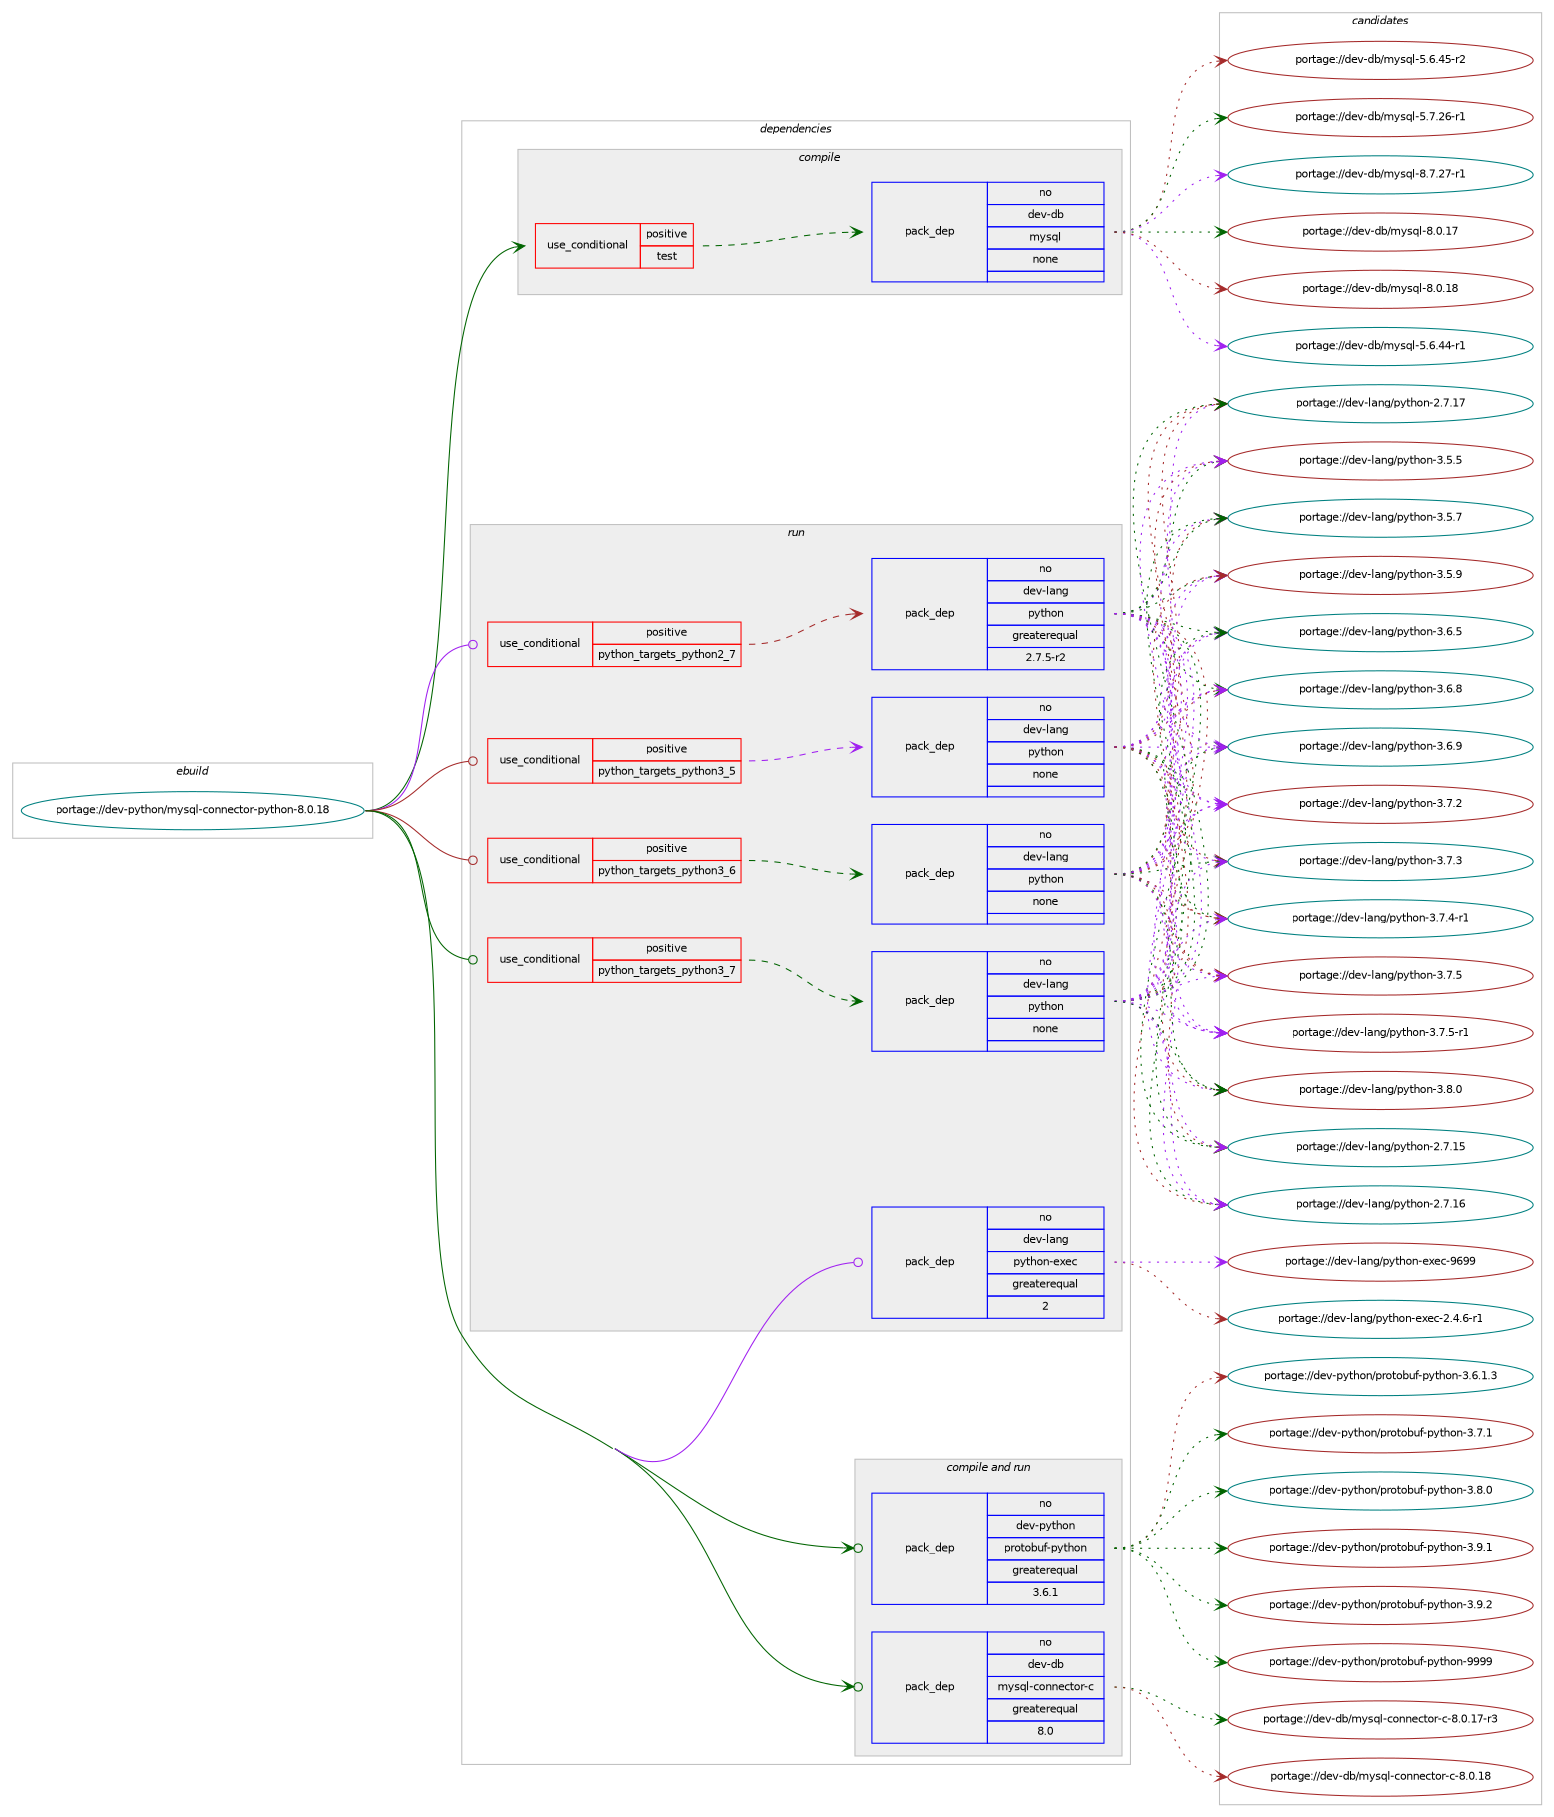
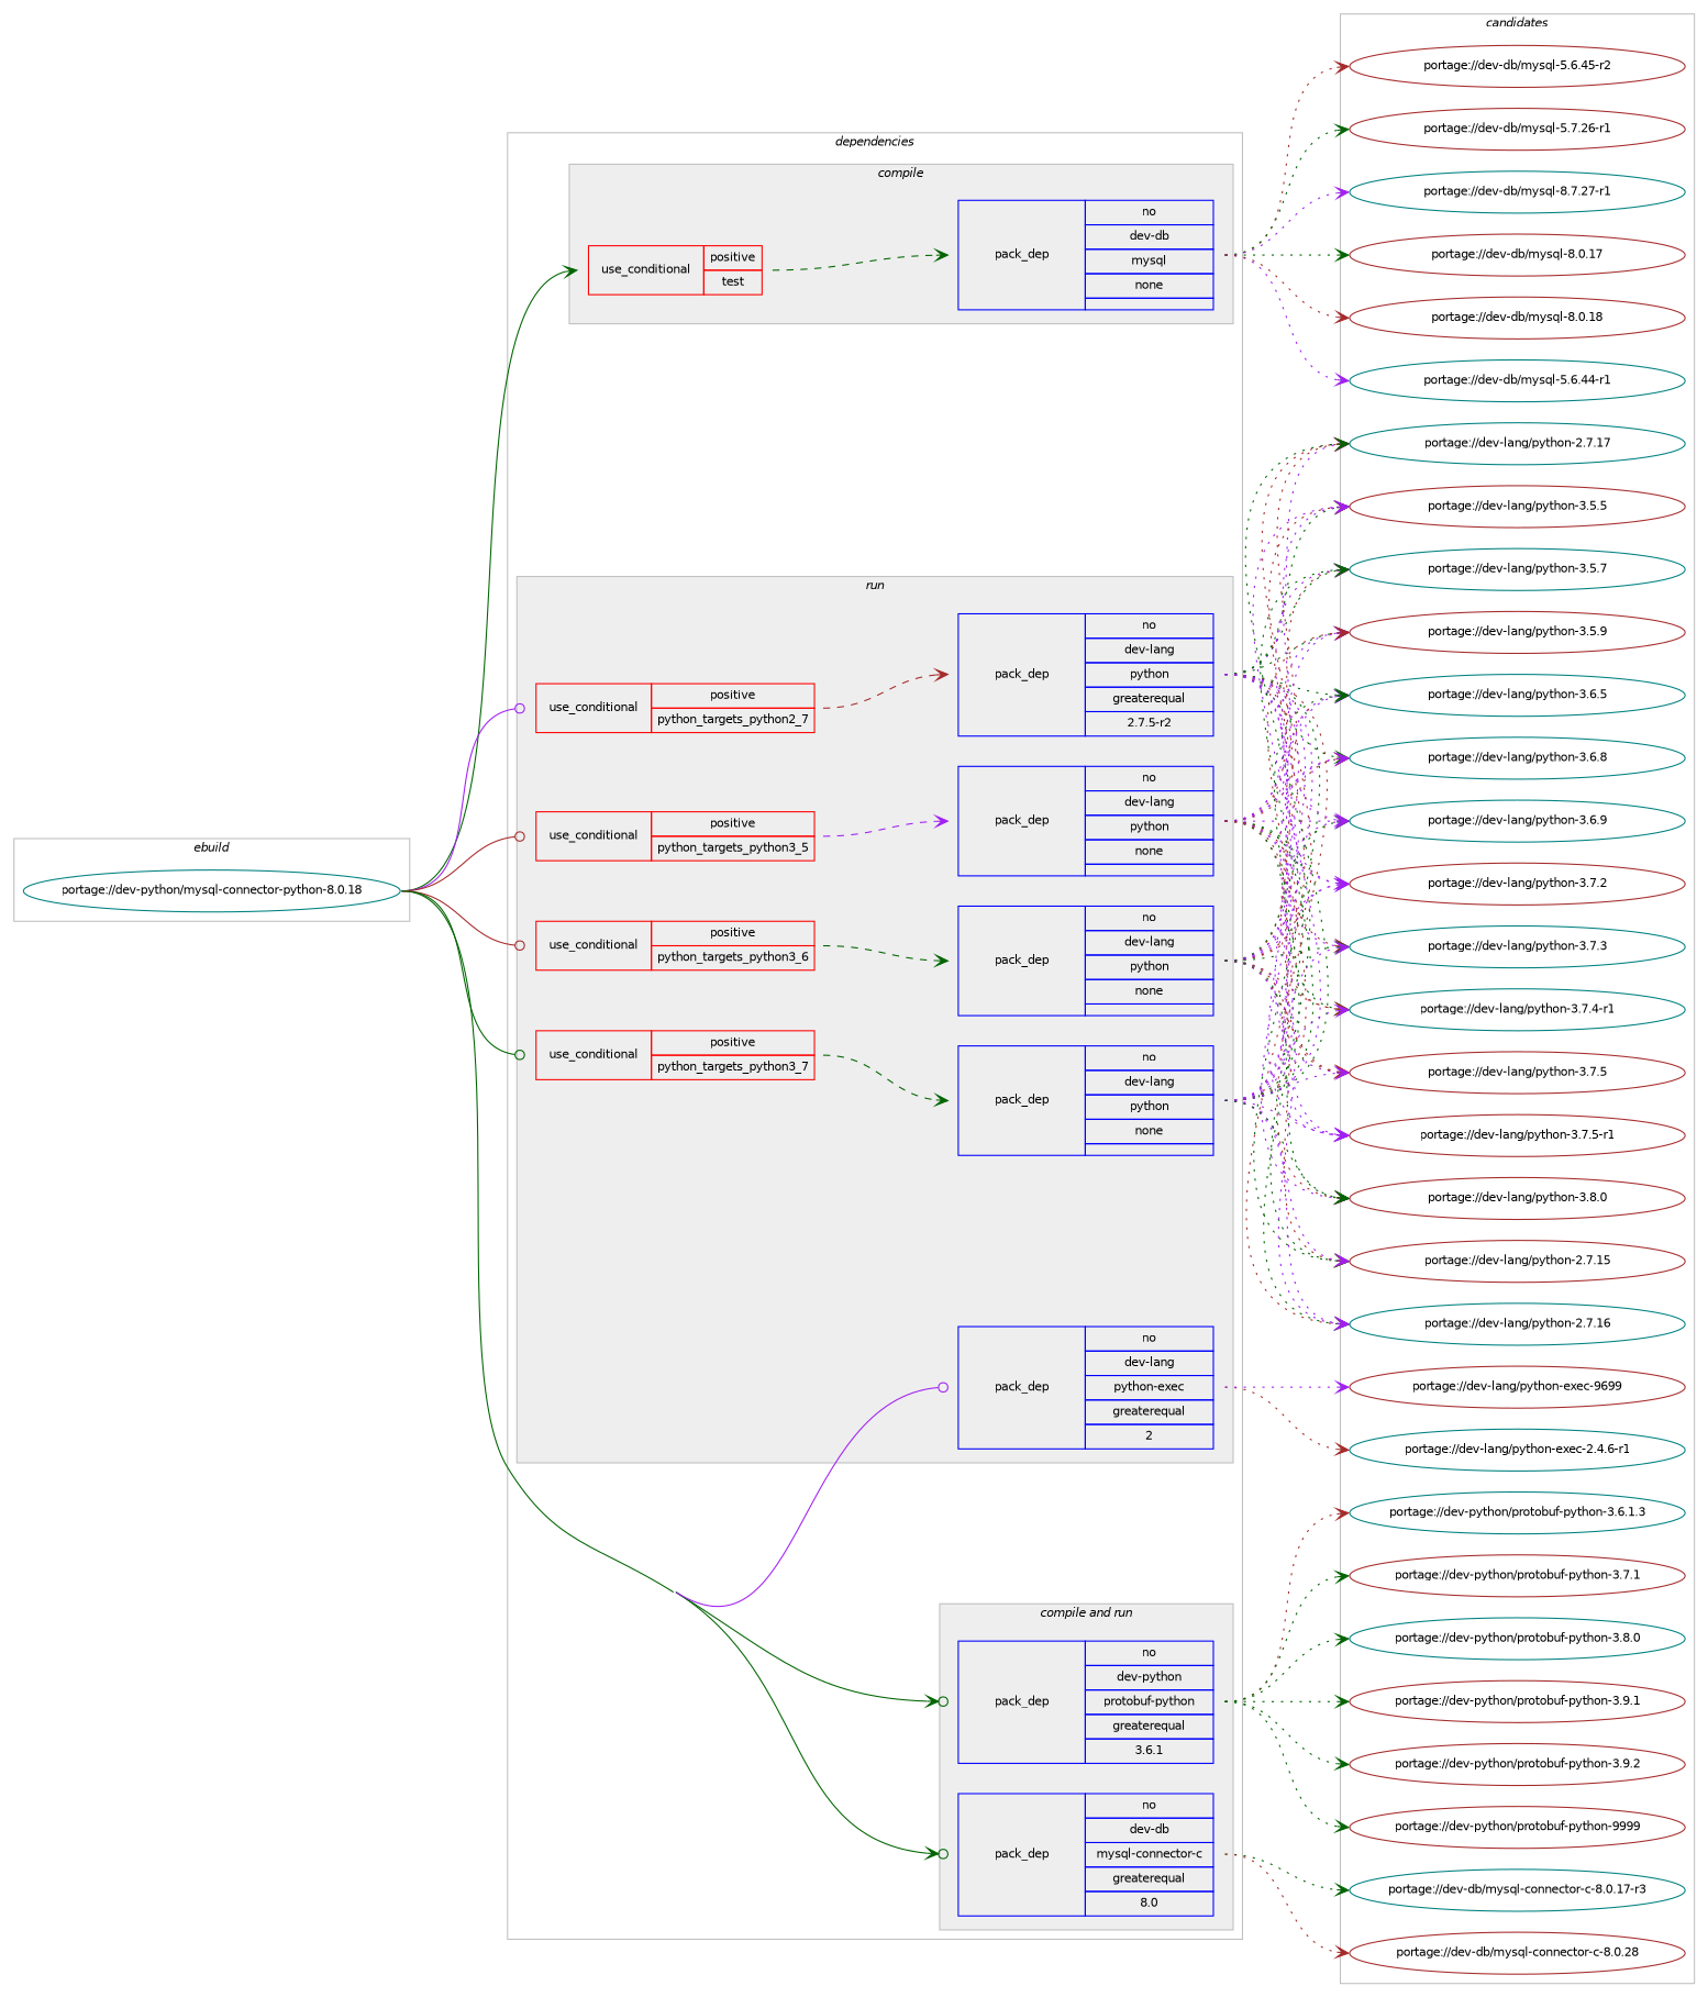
  digraph {
    compound=true
    concentrate=true
    fontname=Helvetica
    fontsize=10
    newrank=true
    rankdir=LR
    ranksep=1.5
    node [color=brown fontname=Helvetica fontsize=10]
    edge [arrowhead=vee color=purple headport=w style=dotted tailport=e weight=100]
    n1 [color=teal label="portage://dev-python/mysql-connector-python-8.0.18" width=4]
    n2 [color=blue label=<<TABLE BORDER="0" CELLBORDER="1" CELLSPACING="0" CELLPADDING="4" WIDTH="220"><TR><TD ROWSPAN="6" CELLPADDING="30">pack_dep</TD></TR><TR><TD WIDTH="110">no</TD></TR><TR><TD>dev-db</TD></TR><TR><TD>mysql</TD></TR><TR><TD>none</TD></TR><TR><TD></TD></TR></TABLE>> shape=none]
    n3 [color=red label=<<TABLE BORDER="0" CELLBORDER="1" CELLSPACING="0" CELLPADDING="4"><TR><TD ROWSPAN="3" CELLPADDING="10">use_conditional</TD></TR><TR><TD>positive</TD></TR><TR><TD>test</TD></TR></TABLE>> shape=none]
    n4 [color=blue label=<<TABLE BORDER="0" CELLBORDER="1" CELLSPACING="0" CELLPADDING="4" WIDTH="220"><TR><TD ROWSPAN="6" CELLPADDING="30">pack_dep</TD></TR><TR><TD WIDTH="110">no</TD></TR><TR><TD>dev-db</TD></TR><TR><TD>mysql-connector-c</TD></TR><TR><TD>greaterequal</TD></TR><TR><TD>8.0</TD></TR></TABLE>> shape=none]
    n5 [color=blue label=<<TABLE BORDER="0" CELLBORDER="1" CELLSPACING="0" CELLPADDING="4" WIDTH="220"><TR><TD ROWSPAN="6" CELLPADDING="30">pack_dep</TD></TR><TR><TD WIDTH="110">no</TD></TR><TR><TD>dev-python</TD></TR><TR><TD>protobuf-python</TD></TR><TR><TD>greaterequal</TD></TR><TR><TD>3.6.1</TD></TR></TABLE>> shape=none]
    n6 [color=blue label=<<TABLE BORDER="0" CELLBORDER="1" CELLSPACING="0" CELLPADDING="4" WIDTH="220"><TR><TD ROWSPAN="6" CELLPADDING="30">pack_dep</TD></TR><TR><TD WIDTH="110">no</TD></TR><TR><TD>dev-lang</TD></TR><TR><TD>python</TD></TR><TR><TD>greaterequal</TD></TR><TR><TD>2.7.5-r2</TD></TR></TABLE>> shape=none]
    n7 [color=red label=<<TABLE BORDER="0" CELLBORDER="1" CELLSPACING="0" CELLPADDING="4"><TR><TD ROWSPAN="3" CELLPADDING="10">use_conditional</TD></TR><TR><TD>positive</TD></TR><TR><TD>python_targets_python2_7</TD></TR></TABLE>> shape=none]
    n8 [color=blue label=<<TABLE BORDER="0" CELLBORDER="1" CELLSPACING="0" CELLPADDING="4" WIDTH="220"><TR><TD ROWSPAN="6" CELLPADDING="30">pack_dep</TD></TR><TR><TD WIDTH="110">no</TD></TR><TR><TD>dev-lang</TD></TR><TR><TD>python</TD></TR><TR><TD>none</TD></TR><TR><TD></TD></TR></TABLE>> shape=none]
    n9 [color=red label=<<TABLE BORDER="0" CELLBORDER="1" CELLSPACING="0" CELLPADDING="4"><TR><TD ROWSPAN="3" CELLPADDING="10">use_conditional</TD></TR><TR><TD>positive</TD></TR><TR><TD>python_targets_python3_5</TD></TR></TABLE>> shape=none]
    n10 [color=blue label=<<TABLE BORDER="0" CELLBORDER="1" CELLSPACING="0" CELLPADDING="4" WIDTH="220"><TR><TD ROWSPAN="6" CELLPADDING="30">pack_dep</TD></TR><TR><TD WIDTH="110">no</TD></TR><TR><TD>dev-lang</TD></TR><TR><TD>python</TD></TR><TR><TD>none</TD></TR><TR><TD></TD></TR></TABLE>> shape=none]
    n11 [color=red label=<<TABLE BORDER="0" CELLBORDER="1" CELLSPACING="0" CELLPADDING="4"><TR><TD ROWSPAN="3" CELLPADDING="10">use_conditional</TD></TR><TR><TD>positive</TD></TR><TR><TD>python_targets_python3_6</TD></TR></TABLE>> shape=none]
    n12 [color=blue label=<<TABLE BORDER="0" CELLBORDER="1" CELLSPACING="0" CELLPADDING="4" WIDTH="220"><TR><TD ROWSPAN="6" CELLPADDING="30">pack_dep</TD></TR><TR><TD WIDTH="110">no</TD></TR><TR><TD>dev-lang</TD></TR><TR><TD>python</TD></TR><TR><TD>none</TD></TR><TR><TD></TD></TR></TABLE>> shape=none]
    n13 [color=red label=<<TABLE BORDER="0" CELLBORDER="1" CELLSPACING="0" CELLPADDING="4"><TR><TD ROWSPAN="3" CELLPADDING="10">use_conditional</TD></TR><TR><TD>positive</TD></TR><TR><TD>python_targets_python3_7</TD></TR></TABLE>> shape=none]
    n14 [color=blue label=<<TABLE BORDER="0" CELLBORDER="1" CELLSPACING="0" CELLPADDING="4" WIDTH="220"><TR><TD ROWSPAN="6" CELLPADDING="30">pack_dep</TD></TR><TR><TD WIDTH="110">no</TD></TR><TR><TD>dev-lang</TD></TR><TR><TD>python-exec</TD></TR><TR><TD>greaterequal</TD></TR><TR><TD>2</TD></TR></TABLE>> shape=none]
    n15 [color=teal label="portage://dev-db/mysql-5.6.44-r1" width=4]
    n16 [label="portage://dev-db/mysql-5.6.45-r2" width=4]
    n17 [label="portage://dev-db/mysql-5.7.26-r1" width=4]
    n18 [color=teal label="portage://dev-db/mysql-8.7.27-r1" width=4]
    n19 [label="portage://dev-db/mysql-8.0.17" width=4]
    n20 [label="portage://dev-db/mysql-8.0.18" width=4]
-   n21 [label="portage://dev-db/mysql-connector-c-8.0.17-r3" width=4]
-   n22 [label="portage://dev-db/mysql-connector-c-8.0.18" width=4]
+   n21 [color=teal label="portage://dev-db/mysql-connector-c-8.0.17-r3" width=4]
+   n22 [label="portage://dev-db/mysql-connector-c-8.0.28" width=4]
    n23 [color=teal label="portage://dev-python/protobuf-python-3.6.1.3" width=4]
    n24 [label="portage://dev-python/protobuf-python-3.7.1" width=4]
    n25 [color=teal label="portage://dev-python/protobuf-python-3.8.0" width=4]
    n26 [label="portage://dev-python/protobuf-python-3.9.1" width=4]
    n27 [label="portage://dev-python/protobuf-python-3.9.2" width=4]
    n28 [label="portage://dev-python/protobuf-python-9999" width=4]
-   n29 [color=teal label="portage://dev-lang/python-2.7.15" width=4]
+   n29 [label="portage://dev-lang/python-2.7.15" width=4]
    n30 [color=teal label="portage://dev-lang/python-2.7.16" width=4]
    n31 [color=teal label="portage://dev-lang/python-2.7.17" width=4]
    n32 [label="portage://dev-lang/python-3.5.5" width=4]
    n33 [color=teal label="portage://dev-lang/python-3.5.7" width=4]
    n34 [label="portage://dev-lang/python-3.5.9" width=4]
    n35 [color=teal label="portage://dev-lang/python-3.6.5" width=4]
    n36 [color=teal label="portage://dev-lang/python-3.6.8" width=4]
    n37 [color=teal label="portage://dev-lang/python-3.6.9" width=4]
    n38 [label="portage://dev-lang/python-3.7.2" width=4]
    n39 [color=teal label="portage://dev-lang/python-3.7.3" width=4]
    n40 [color=teal label="portage://dev-lang/python-3.7.4-r1" width=4]
    n41 [label="portage://dev-lang/python-3.7.5" width=4]
    n42 [label="portage://dev-lang/python-3.7.5-r1" width=4]
    n43 [label="portage://dev-lang/python-3.8.0" width=4]
    n44 [color=teal label="portage://dev-lang/python-exec-2.4.6-r1" width=4]
    n45 [label="portage://dev-lang/python-exec-9699" width=4]
    subgraph cluster_1 {
      color=gray
      label=<<i>ebuild</i>>
      rank=same
      n1
    }
    subgraph cluster_2 {
      color=gray
      label=<<i>dependencies</i>>
      subgraph cluster_3 {
        color=gray
        fillcolor="#eeeeee"
        label=<<i>compile</i>>
        style=filled
        subgraph sub_4 {
          color=gray
          fillcolor="#eeeeee"
          label=<<i>compile</i>>
          style=filled
          n3
          subgraph sub_5 {
            color=gray
            fillcolor="#eeeeee"
            label=<<i>compile</i>>
            style=filled
            n2
          }
        }
      }
      subgraph cluster_6 {
        color=gray
        fillcolor="#eeeeee"
        label=<<i>compile and run</i>>
        style=filled
        subgraph sub_7 {
          color=gray
          fillcolor="#eeeeee"
          label=<<i>compile and run</i>>
          style=filled
          n4
        }
        subgraph sub_8 {
          color=gray
          fillcolor="#eeeeee"
          label=<<i>compile and run</i>>
          style=filled
          n5
        }
      }
      subgraph cluster_9 {
        color=gray
        fillcolor="#eeeeee"
        label=<<i>run</i>>
        style=filled
        subgraph sub_10 {
          color=gray
          fillcolor="#eeeeee"
          label=<<i>run</i>>
          style=filled
          n7
          subgraph sub_11 {
            color=gray
            fillcolor="#eeeeee"
            label=<<i>run</i>>
            style=filled
            n6
          }
        }
        subgraph sub_12 {
          color=gray
          fillcolor="#eeeeee"
          label=<<i>run</i>>
          style=filled
          n9
          subgraph sub_13 {
            color=gray
            fillcolor="#eeeeee"
            label=<<i>run</i>>
            style=filled
            n8
          }
        }
        subgraph sub_14 {
          color=gray
          fillcolor="#eeeeee"
          label=<<i>run</i>>
          style=filled
          n11
          subgraph sub_15 {
            color=gray
            fillcolor="#eeeeee"
            label=<<i>run</i>>
            style=filled
            n10
          }
        }
        subgraph sub_16 {
          color=gray
          fillcolor="#eeeeee"
          label=<<i>run</i>>
          style=filled
          n13
          subgraph sub_17 {
            color=gray
            fillcolor="#eeeeee"
            label=<<i>run</i>>
            style=filled
            n12
          }
        }
        subgraph sub_18 {
          color=gray
          fillcolor="#eeeeee"
          label=<<i>run</i>>
          style=filled
          n14
        }
      }
    }
    subgraph cluster_19 {
      color=gray
      label=<<i>candidates</i>>
      rank=same
      subgraph sub_20 {
        color=black
        label=<<i>candidates</i>>
        nodesep=1
        rank=same
        n15
        n16
        n17
        n18
        n19
        n20
      }
      subgraph sub_21 {
        color=black
        label=<<i>candidates</i>>
        nodesep=1
        rank=same
        n21
        n22
      }
      subgraph sub_22 {
        color=black
        label=<<i>candidates</i>>
        nodesep=1
        rank=same
        n23
        n24
        n25
        n26
        n27
        n28
      }
      subgraph sub_23 {
        color=black
        label=<<i>candidates</i>>
        nodesep=1
        rank=same
        n29
        n30
        n31
        n32
        n33
        n34
        n35
        n36
        n37
        n38
        n39
        n40
        n41
        n42
        n43
      }
      subgraph sub_24 {
        color=black
        label=<<i>candidates</i>>
        nodesep=1
        rank=same
        n29
        n30
        n31
        n32
        n33
        n34
        n35
        n36
        n37
        n38
        n39
        n40
        n41
        n42
        n43
      }
      subgraph sub_25 {
        color=black
        label=<<i>candidates</i>>
        nodesep=1
        rank=same
        n29
        n30
        n31
        n32
        n33
        n34
        n35
        n36
        n37
        n38
        n39
        n40
        n41
        n42
        n43
      }
      subgraph sub_26 {
        color=black
        label=<<i>candidates</i>>
        nodesep=1
        rank=same
        n29
        n30
        n31
        n32
        n33
        n34
        n35
        n36
        n37
        n38
        n39
        n40
        n41
        n42
        n43
      }
      subgraph sub_27 {
        color=black
        label=<<i>candidates</i>>
        nodesep=1
        rank=same
        n44
        n45
      }
    }
    n1 -> n3 [color=darkgreen style=solid weight=20]
    n1 -> n4 [arrowhead=odotvee color=darkgreen style=solid weight=20]
    n1 -> n5 [arrowhead=odotvee color=darkgreen style=solid weight=20]
    n1 -> n7 [arrowhead=odot style=solid weight=20]
    n1 -> n9 [arrowhead=odot color=brown style=solid weight=20]
    n1 -> n11 [arrowhead=odot color=brown style=solid weight=20]
    n1 -> n13 [arrowhead=odot color=darkgreen style=solid weight=20]
    n1 -> n14 [arrowhead=odot style=solid weight=20]
    n2 -> n15
    n2 -> n16 [color=brown]
    n2 -> n17 [color=darkgreen]
    n2 -> n18
    n2 -> n19 [color=darkgreen]
    n2 -> n20 [color=brown]
    n3 -> n2 [color=darkgreen style=dashed weight=20]
    n4 -> n21 [color=darkgreen]
    n4 -> n22 [color=brown]
    n5 -> n23 [color=brown]
    n5 -> n24 [color=darkgreen]
    n5 -> n25 [color=darkgreen]
    n5 -> n26 [color=darkgreen]
    n5 -> n27 [color=darkgreen]
    n5 -> n28 [color=darkgreen]
    n6 -> n29 [color=darkgreen]
    n6 -> n30 [color=brown]
    n6 -> n31
    n6 -> n32 [color=darkgreen]
    n6 -> n33 [color=darkgreen]
    n6 -> n34 [color=darkgreen]
    n6 -> n35 [color=darkgreen]
    n6 -> n36 [color=darkgreen]
    n6 -> n37
    n6 -> n38
    n6 -> n39
    n6 -> n40 [color=brown]
    n6 -> n41
    n6 -> n42
    n6 -> n43
    n7 -> n6 [color=brown style=dashed weight=20]
    n8 -> n29 [color=darkgreen]
    n8 -> n30 [color=darkgreen]
    n8 -> n31 [color=brown]
    n8 -> n32
    n8 -> n33 [color=brown]
    n8 -> n34
    n8 -> n35
    n8 -> n36
    n8 -> n37
    n8 -> n38
    n8 -> n39 [color=brown]
    n8 -> n40 [color=darkgreen]
    n8 -> n41 [color=brown]
    n8 -> n42
    n8 -> n43 [color=brown]
    n9 -> n8 [style=dashed weight=20]
    n10 -> n29 [color=brown]
    n10 -> n30
    n10 -> n31 [color=brown]
    n10 -> n32 [color=brown]
    n10 -> n33
    n10 -> n34
    n10 -> n35
    n10 -> n36 [color=brown]
    n10 -> n37 [color=darkgreen]
    n10 -> n38
    n10 -> n39 [color=darkgreen]
    n10 -> n40 [color=brown]
    n10 -> n41 [color=brown]
    n10 -> n42
    n10 -> n43 [color=darkgreen]
    n11 -> n10 [color=darkgreen style=dashed weight=20]
    n12 -> n29
    n12 -> n30
    n12 -> n31 [color=darkgreen]
    n12 -> n32
    n12 -> n33 [color=darkgreen]
    n12 -> n34 [color=brown]
    n12 -> n35 [color=darkgreen]
    n12 -> n36
    n12 -> n37
    n12 -> n38
    n12 -> n39
    n12 -> n40
    n12 -> n41
    n12 -> n42
    n12 -> n43 [color=darkgreen]
    n13 -> n12 [color=darkgreen style=dashed weight=20]
    n14 -> n44 [color=brown]
    n14 -> n45
  }
